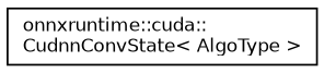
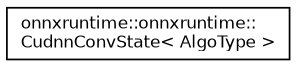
  digraph {
    rankdir=LR
-   n1 [color=black fillcolor=white fontname=Helvetica fontsize=10 height=0.2 label="onnxruntime::cuda::\lCudnnConvState\< AlgoType \>" shape=record style=filled width=0.4]
+   n1 [color=black fillcolor=white fontname=Helvetica fontsize=10 height=0.2 label="onnxruntime::onnxruntime::\lCudnnConvState\< AlgoType \>" shape=record style=filled width=0.4]
  }
